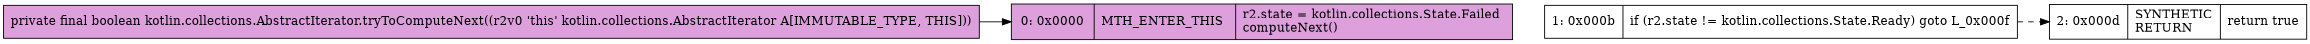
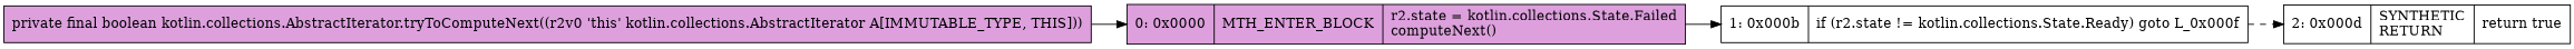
  digraph {
    rankdir=LR
    node [fillcolor=plum shape=record style=filled]
-   n1 [label="{0\:\ 0x0000|MTH_ENTER_THIS\l|r2.state = kotlin.collections.State.Failed\lcomputeNext()\l}"]
+   n1 [label="{0\:\ 0x0000|MTH_ENTER_BLOCK\l|r2.state = kotlin.collections.State.Failed\lcomputeNext()\l}"]
    n2 [fillcolor=white label="{1\:\ 0x000b|if (r2.state != kotlin.collections.State.Ready) goto L_0x000f\l}"]
    n3 [fillcolor=white label="{2\:\ 0x000d|SYNTHETIC\lRETURN\l|return true\l}"]
    n4 [label="{private final boolean kotlin.collections.AbstractIterator.tryToComputeNext((r2v0 'this' kotlin.collections.AbstractIterator A[IMMUTABLE_TYPE, THIS])) }"]
+   n1 -> n2
    n2 -> n3 [style=dashed]
    n4 -> n1
  }
